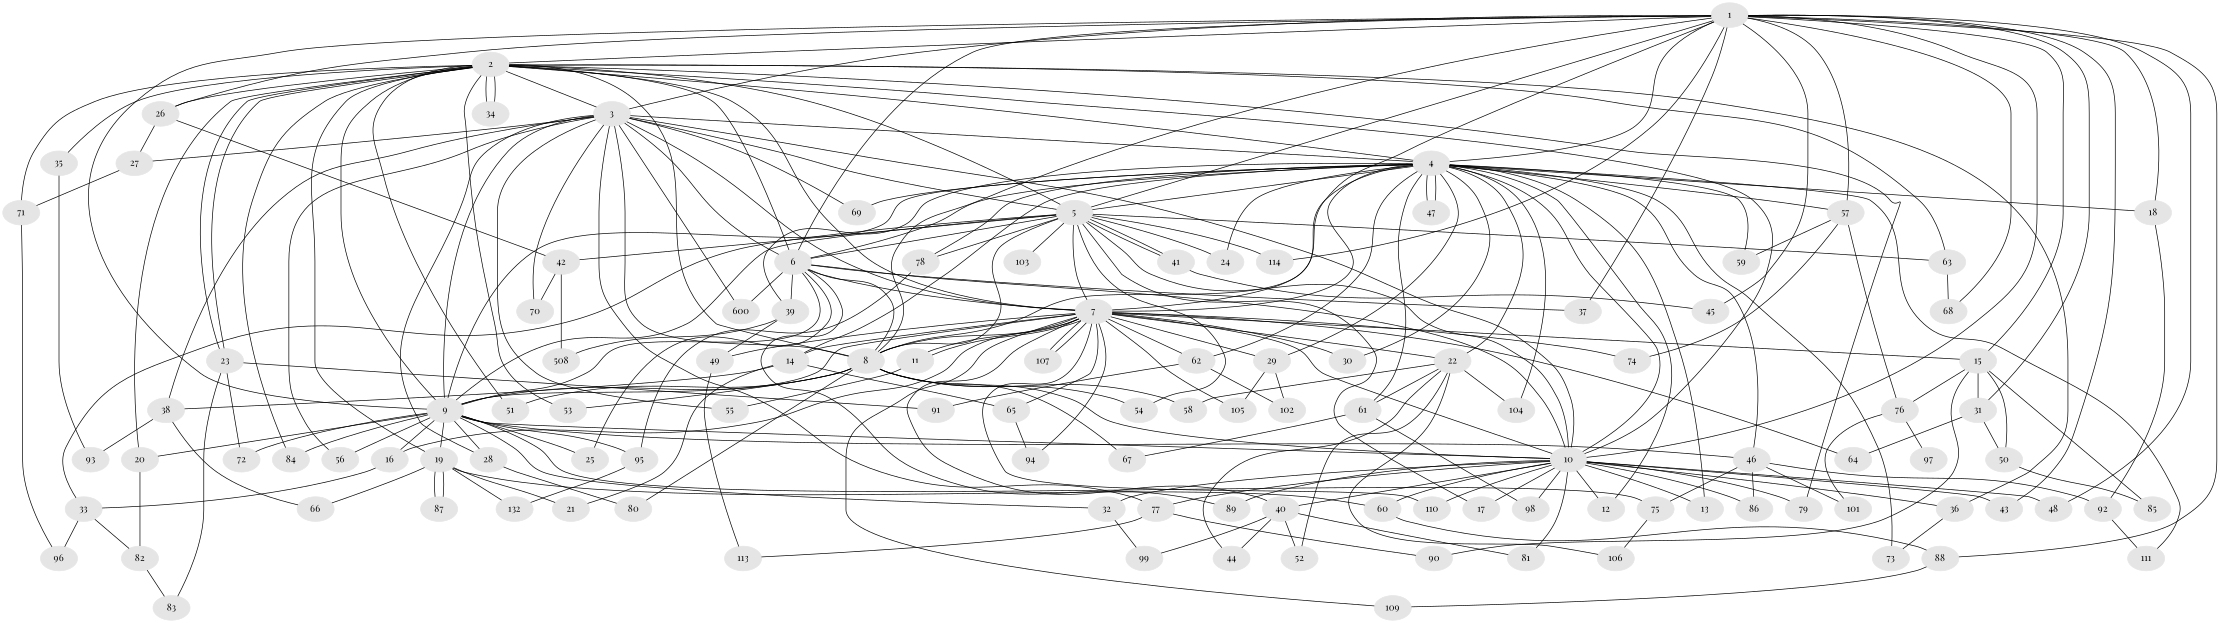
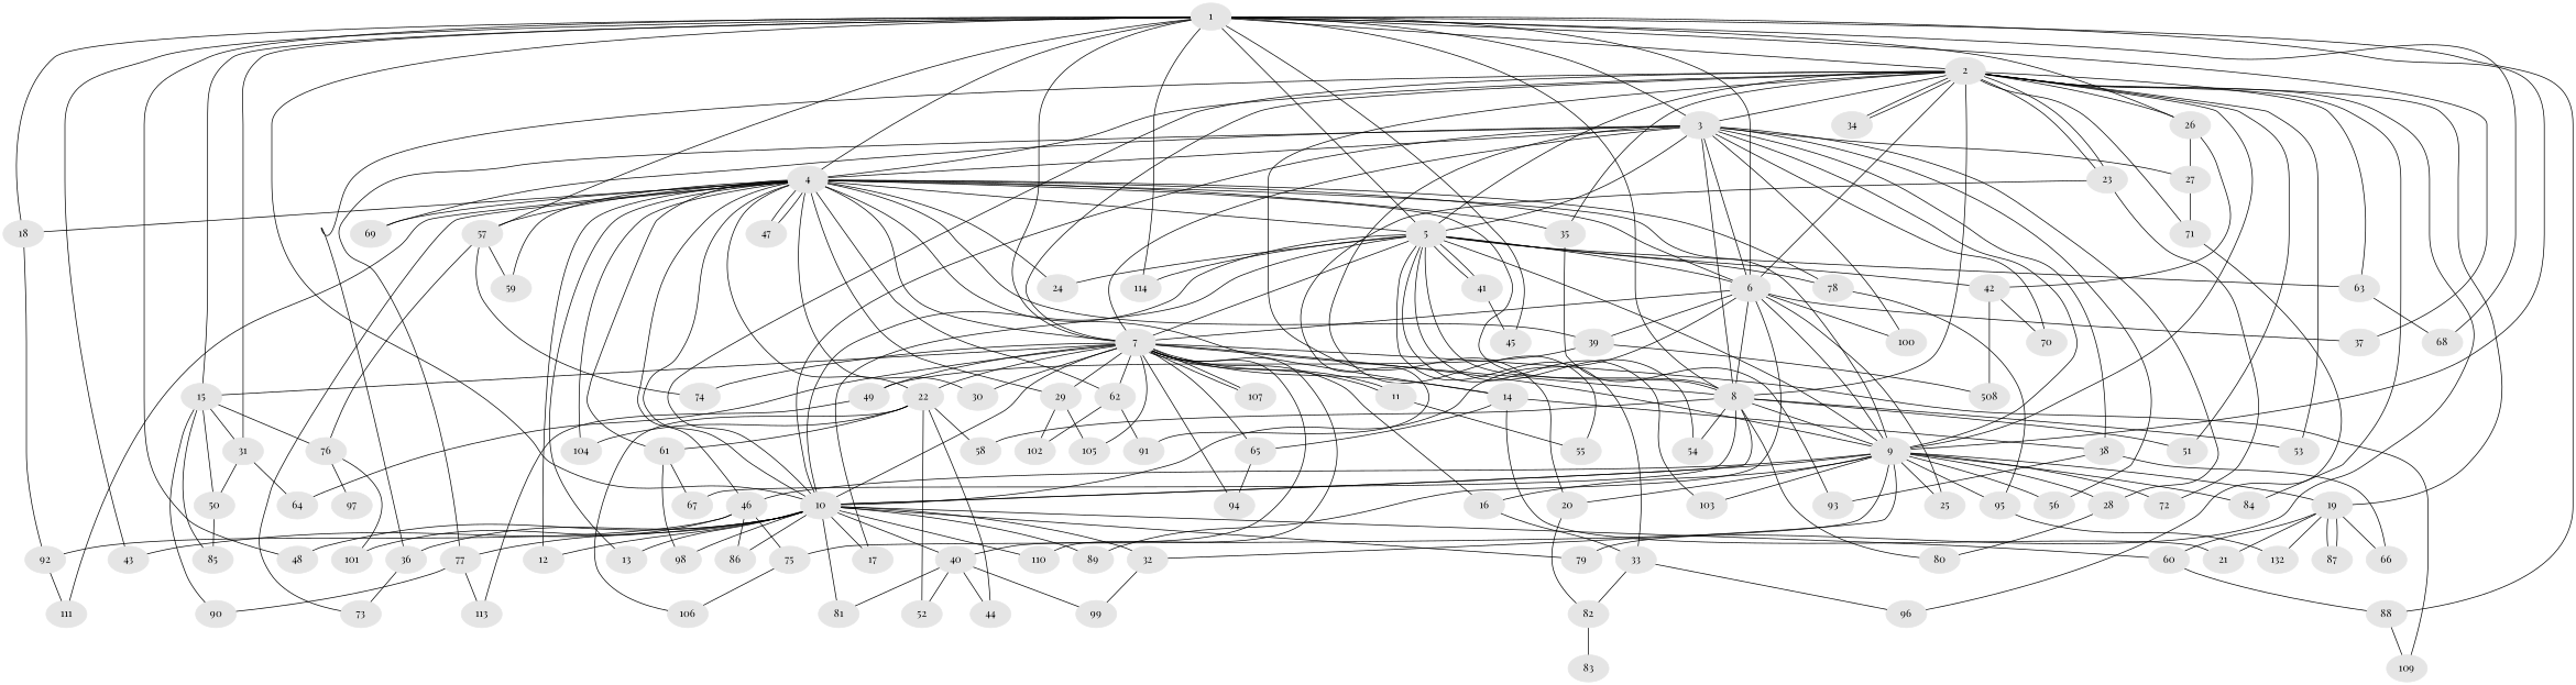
  graph {
    fontname="Playfair Display"
    node [color=gray90 fontname="Playfair Display" style=filled]
    edge [fontname="Playfair Display"]
    1
    2
    3
    4
    5
    6
    7
    8
    9
    10
    15
    18
    26
    31
    37
    43
    45
    48
    57
    68
    88
    114
    19
    20
    23
    34
    35
    36
    51
    53
    63
    71
    79
    84
    27
    28
    38
    55
    56
    69
    70
    77
-   100 [label=600]
+   100
    12
    13
    14
    22
    24
    29
    30
    39
    46
    47
    59
    61
    62
    73
    78
    104
    111
    17
    33
    41
    42
    54
    103
    25
    89
    11
    16
    40
    49
    64
    65
    74
    94
    105
    107
    109
    110
    58
    67
    80
    32
    72
    75
    95
    60
    81
    86
    98
    50
    76
    85
    90
    92
    21
    66
    87
    n100 [label=132]
    82
    83
    91
    93
    96
    113
    44
    52
    106
    102
    n111 [label=508]
    101
    99
    97
    1 -- 2
    1 -- 3
    1 -- 4
    1 -- 5
    1 -- 6
    1 -- 7
    1 -- 8
    1 -- 9
    1 -- 10
    1 -- 15
    1 -- 18
    1 -- 26
    1 -- 31
    1 -- 37
    1 -- 43
    1 -- 45
    1 -- 48
    1 -- 57
    1 -- 68
    1 -- 88
    1 -- 114
    2 -- 3
    2 -- 4
    2 -- 5
    2 -- 6
    2 -- 7
    2 -- 8
    2 -- 9
    2 -- 10
    2 -- 26
    2 -- 19
    2 -- 20
    2 -- 23
    2 -- 23
    2 -- 34
    2 -- 34
    2 -- 35
    2 -- 36
    2 -- 51
    2 -- 53
    2 -- 63
    2 -- 71
    2 -- 79
    2 -- 84
    3 -- 4
    3 -- 5
    3 -- 6
    3 -- 7
    3 -- 8
    3 -- 9
    3 -- 10
    3 -- 27
    3 -- 28
    3 -- 38
    3 -- 55
    3 -- 56
    3 -- 69
    3 -- 70
    3 -- 77
    3 -- 100
    4 -- 5
    4 -- 6
    4 -- 7
    4 -- 8
    4 -- 9
    4 -- 10
    4 -- 18
    4 -- 57
+   4 -- 35
    4 -- 69
    4 -- 12
    4 -- 13
    4 -- 14
    4 -- 22
    4 -- 24
    4 -- 29
    4 -- 30
    4 -- 39
    4 -- 46
    4 -- 47
    4 -- 47
    4 -- 59
    4 -- 61
    4 -- 62
    4 -- 73
    4 -- 78
    4 -- 104
    4 -- 111
    5 -- 6
    5 -- 7
    5 -- 8
    5 -- 9
    5 -- 10
    5 -- 114
    5 -- 63
    5 -- 24
    5 -- 78
    5 -- 17
    5 -- 33
    5 -- 41
    5 -- 41
    5 -- 42
    5 -- 54
    5 -- 103
    6 -- 7
    6 -- 8
    6 -- 9
    6 -- 10
    6 -- 37
    6 -- 100
    6 -- 39
    6 -- 25
    6 -- 89
    7 -- 8
    7 -- 9
    7 -- 10
    7 -- 15
    7 -- 14
    7 -- 22
    7 -- 29
    7 -- 30
    7 -- 62
    7 -- 11
    7 -- 11
    7 -- 16
    7 -- 40
    7 -- 49
    7 -- 64
    7 -- 65
    7 -- 74
    7 -- 94
    7 -- 105
    7 -- 107
    7 -- 107
    7 -- 109
    7 -- 110
    8 -- 9
    8 -- 10
    8 -- 51
    8 -- 53
    8 -- 54
    8 -- 58
    8 -- 67
    8 -- 80
    9 -- 10
    9 -- 19
    9 -- 20
    9 -- 84
    9 -- 28
    9 -- 56
    9 -- 46
+   9 -- 103
    9 -- 25
    9 -- 16
    9 -- 32
    9 -- 72
    9 -- 75
    9 -- 95
    10 -- 43
    10 -- 48
    10 -- 36
    10 -- 79
    10 -- 77
    10 -- 12
    10 -- 13
    10 -- 17
    10 -- 89
    10 -- 40
    10 -- 110
    10 -- 32
    10 -- 60
    10 -- 81
    10 -- 86
    10 -- 98
    15 -- 31
    15 -- 50
    15 -- 76
    15 -- 85
    15 -- 90
    18 -- 92
    26 -- 27
    26 -- 42
    31 -- 64
    31 -- 50
    57 -- 59
    57 -- 74
    57 -- 76
    88 -- 109
    19 -- 60
    19 -- 21
    19 -- 66
    19 -- 87
    19 -- 87
    19 -- n100
    20 -- 82
    23 -- 72
-   23 -- 83
    23 -- 91
    35 -- 93
    36 -- 73
    63 -- 68
    71 -- 96
    27 -- 71
    28 -- 80
    38 -- 66
    38 -- 93
    77 -- 90
    77 -- 113
    14 -- 38
    14 -- 65
    14 -- 21
    22 -- 61
    22 -- 104
    22 -- 58
    22 -- 44
    22 -- 52
    22 -- 106
    29 -- 105
    29 -- 102
    39 -- 49
    39 -- n111
    46 -- 75
    46 -- 86
    46 -- 92
    46 -- 101
    61 -- 67
    61 -- 98
    62 -- 91
    62 -- 102
    78 -- 95
    33 -- 82
    33 -- 96
    41 -- 45
    42 -- 70
    42 -- n111
    11 -- 55
    16 -- 33
    40 -- 81
    40 -- 44
    40 -- 52
    40 -- 99
    49 -- 113
    65 -- 94
    32 -- 99
    75 -- 106
    95 -- n100
    60 -- 88
    50 -- 85
    76 -- 101
    76 -- 97
    92 -- 111
    82 -- 83
  }
